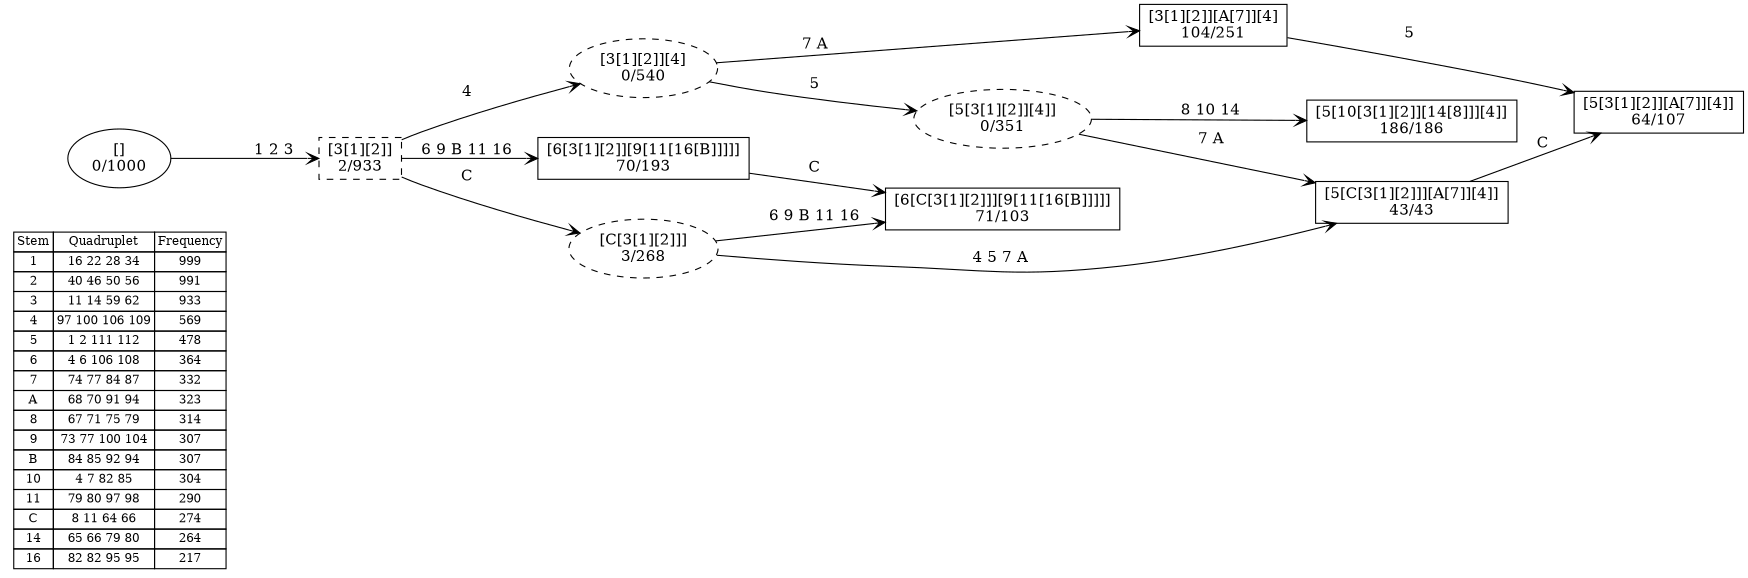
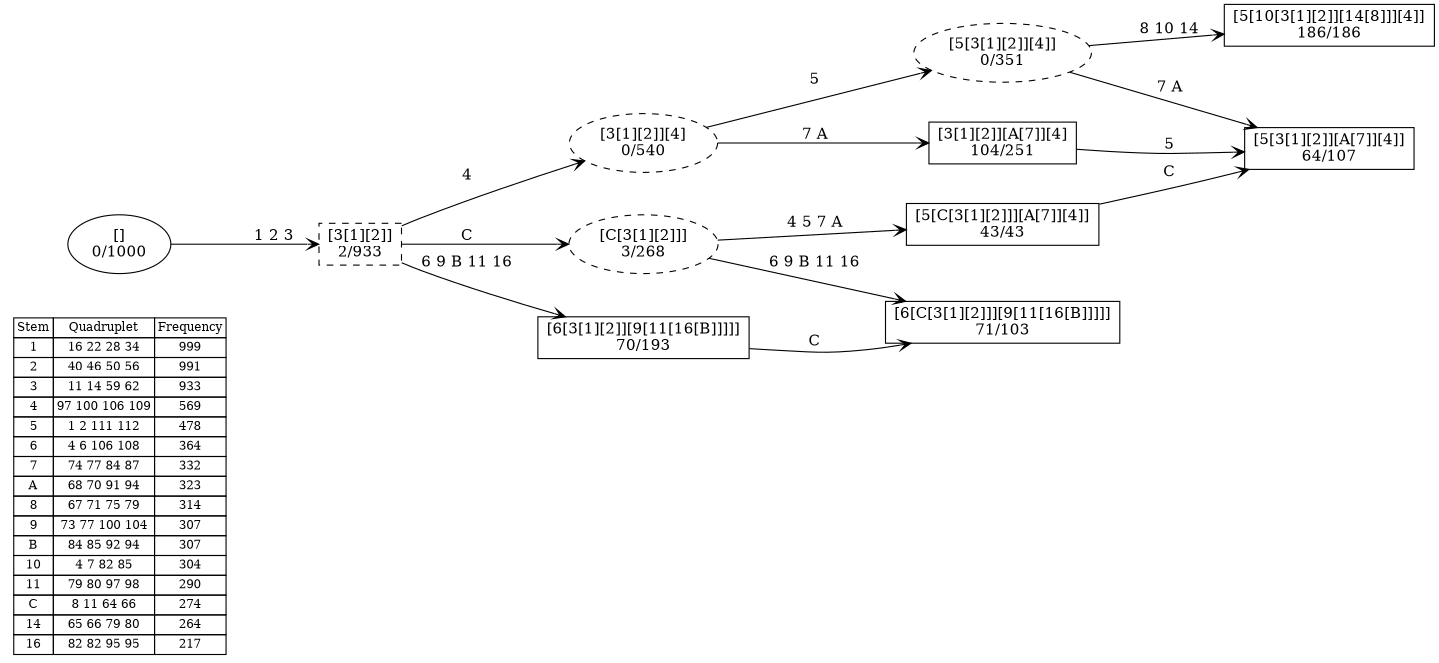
  digraph {
    nodesep=0.5
    rankdir=LR
    node [shape=box]
    edge [arrowhead=vee]
    n1 [fontsize=11 label=< <table border="0" cellborder="1" cellspacing="0"><tr><td>Stem</td><td>Quadruplet</td><td>Frequency</td></tr> <tr><td>1</td><td>16 22 28 34</td><td>999</td></tr> <tr><td>2</td><td>40 46 50 56</td><td>991</td></tr> <tr><td>3</td><td>11 14 59 62</td><td>933</td></tr> <tr><td>4</td><td>97 100 106 109</td><td>569</td></tr> <tr><td>5</td><td>1 2 111 112</td><td>478</td></tr> <tr><td>6</td><td>4 6 106 108</td><td>364</td></tr> <tr><td>7</td><td>74 77 84 87</td><td>332</td></tr> <tr><td>A</td><td>68 70 91 94</td><td>323</td></tr> <tr><td>8</td><td>67 71 75 79</td><td>314</td></tr> <tr><td>9</td><td>73 77 100 104</td><td>307</td></tr> <tr><td>B</td><td>84 85 92 94</td><td>307</td></tr> <tr><td>10</td><td>4 7 82 85</td><td>304</td></tr> <tr><td>11</td><td>79 80 97 98</td><td>290</td></tr> <tr><td>C</td><td>8 11 64 66</td><td>274</td></tr> <tr><td>14</td><td>65 66 79 80</td><td>264</td></tr> <tr><td>16</td><td>82 82 95 95</td><td>217</td></tr> </table>> shape=plaintext]
    n2 [label="[5[10[3[1][2]][14[8]]][4]]\n186/186"]
    n3 [label="[3[1][2]][A[7]][4]\n104/251"]
    n4 [label="[5[3[1][2]][A[7]][4]]\n64/107"]
    n5 [label="[6[C[3[1][2]]][9[11[16[B]]]]]\n71/103"]
    n6 [label="[6[3[1][2]][9[11[16[B]]]]]\n70/193"]
    n7 [label="[5[C[3[1][2]]][A[7]][4]]\n43/43"]
    n8 [label="[3[1][2]][4]\n0/540" style=dashed shape=""]
    n9 [label="[5[3[1][2]][4]]\n0/351" style=dashed shape=""]
    n10 [label="[3[1][2]]\n2/933" style=dashed]
    n11 [label="[C[3[1][2]]]\n3/268" style=dashed shape=""]
    n12 [label="[]\n0/1000" shape=""]
    n3 -> n4 [label="5 "]
    n6 -> n5 [label="C "]
    n7 -> n4 [label="C "]
    n8 -> n3 [label="7 A "]
    n8 -> n9 [label="5 "]
    n9 -> n2 [label="8 10 14 "]
-   n9 -> n7 [label="7 A "]
+   n9 -> n4 [label="7 A "]
    n10 -> n6 [label="6 9 B 11 16 "]
    n10 -> n8 [label="4 "]
    n10 -> n11 [label="C "]
    n11 -> n5 [label="6 9 B 11 16 "]
    n11 -> n7 [label="4 5 7 A "]
    n12 -> n10 [label="1 2 3 "]
  }
